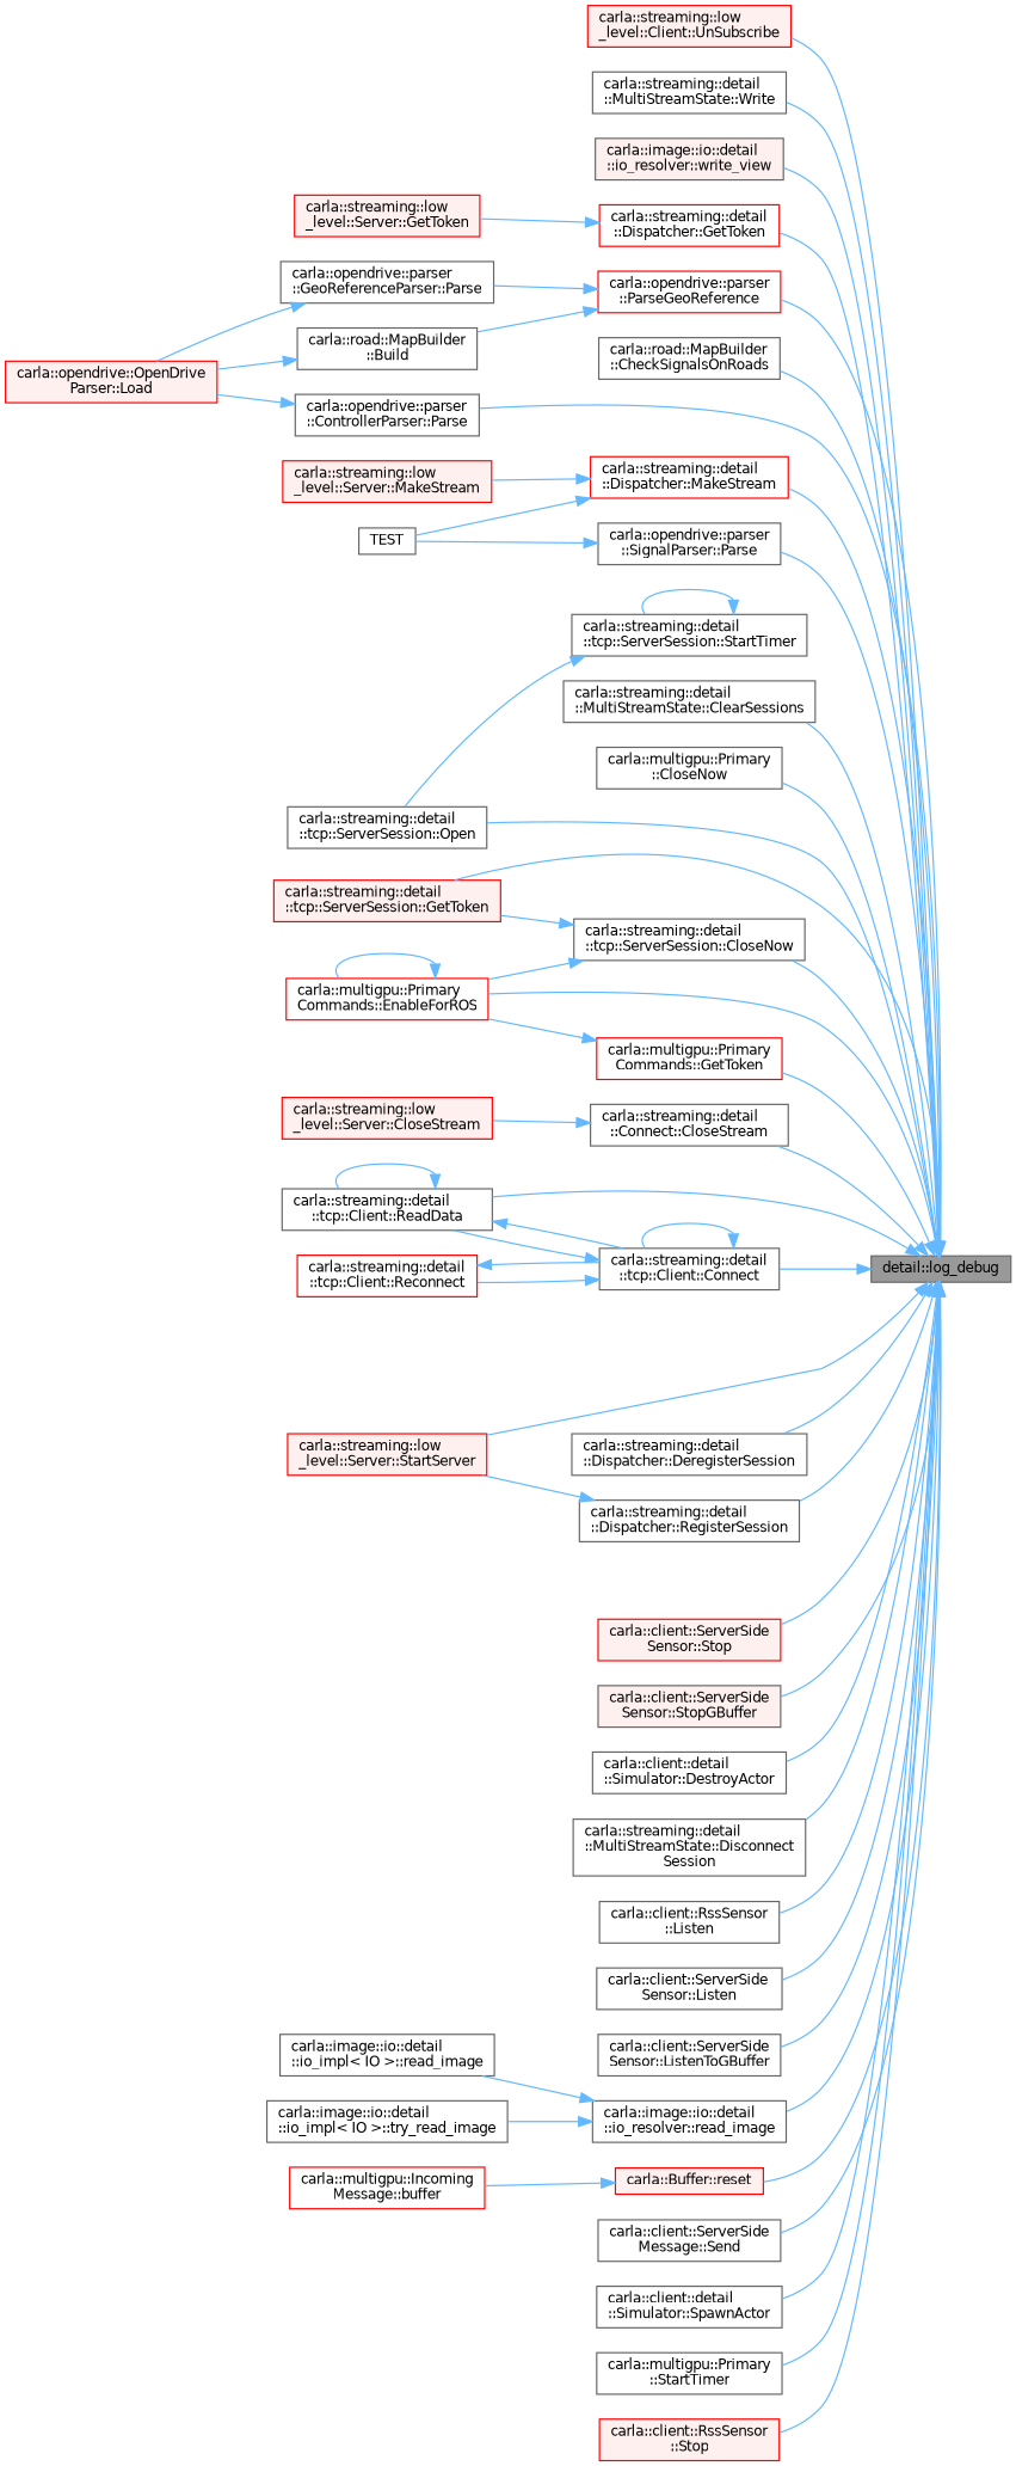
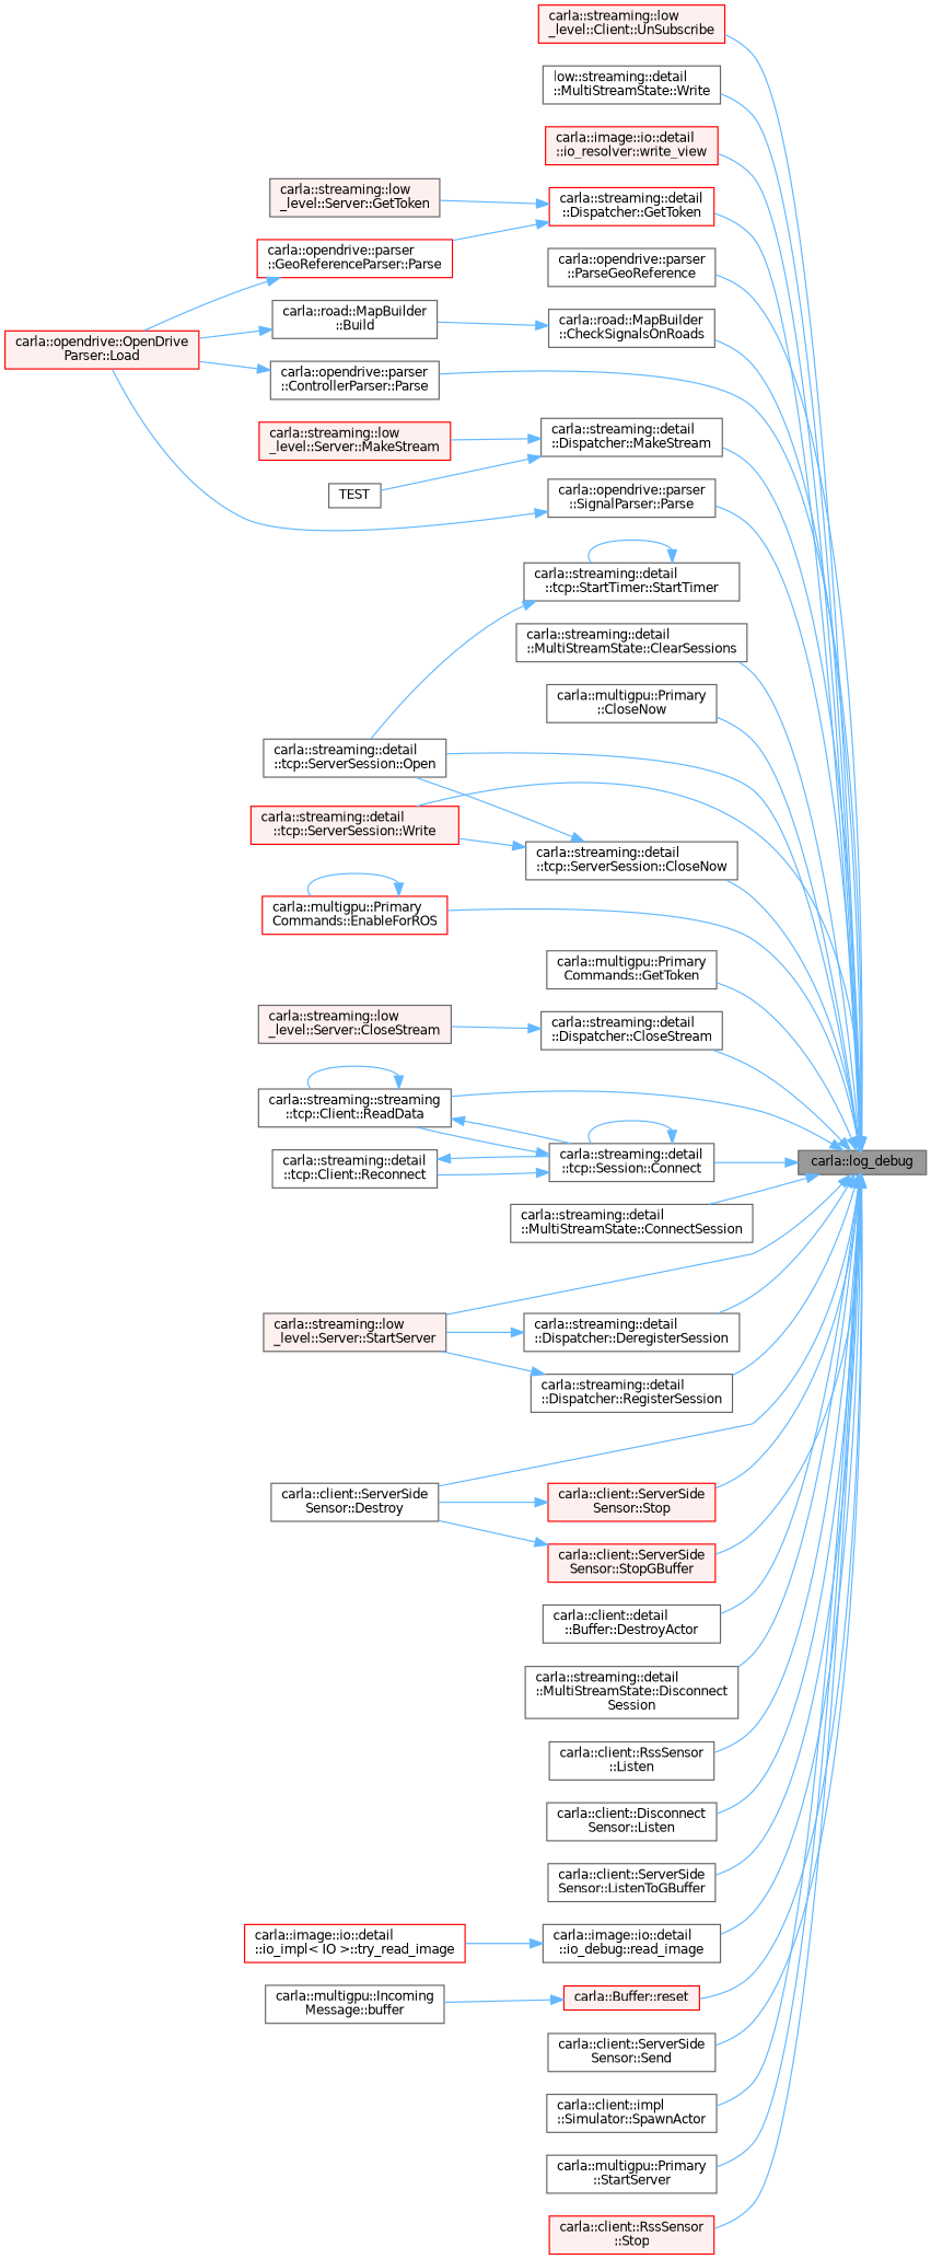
  digraph {
    rankdir=RL
    node [color=grey40 fillcolor=white fontname=Helvetica fontsize=10 shape=box style=filled]
    edge [color=steelblue1 dir=back fontname=Helvetica fontsize=10 labelfontname=Helvetica labelfontsize=10 style=solid]
-   n1 [color=gray40 fillcolor=grey60 fontcolor=black height=0.2 label="detail::log_debug" width=0.4]
+   n1 [color=gray40 fillcolor=grey60 fontcolor=black height=0.2 label="carla::log_debug" width=0.4]
    n2 [height=0.2 label="carla::road::MapBuilder\l::CheckSignalsOnRoads" width=0.4]
    n3 [height=0.2 label="carla::streaming::detail\l::MultiStreamState::ClearSessions" width=0.4]
    n4 [height=0.2 label="carla::multigpu::Primary\l::CloseNow" width=0.4]
    n5 [height=0.2 label="carla::streaming::detail\l::tcp::ServerSession::CloseNow" width=0.4]
    n6 [height=0.2 label="carla::streaming::detail\l::tcp::ServerSession::Open" width=0.4]
-   n7 [color=red fillcolor="#FFF0F0" height=0.2 label="carla::streaming::detail\l::tcp::ServerSession::GetToken" width=0.4]
-   n8 [height=0.2 label="carla::streaming::detail\l::Connect::CloseStream" width=0.4]
-   n9 [height=0.2 label="carla::streaming::detail\l::tcp::Client::Connect" width=0.4]
-   n10 [height=0.2 label="carla::streaming::detail\l::tcp::Client::ReadData" width=0.4]
+   n7 [color=red fillcolor="#FFF0F0" height=0.2 label="carla::streaming::detail\l::tcp::ServerSession::Write" width=0.4]
+   n8 [height=0.2 label="carla::streaming::detail\l::Dispatcher::CloseStream" width=0.4]
+   n9 [height=0.2 label="carla::streaming::detail\l::tcp::Session::Connect" width=0.4]
+   n10 [height=0.2 label="carla::streaming::streaming\l::tcp::Client::ReadData" width=0.4]
+   n11 [height=0.2 label="carla::streaming::detail\l::MultiStreamState::ConnectSession" width=0.4]
    n12 [height=0.2 label="carla::streaming::detail\l::Dispatcher::DeregisterSession" width=0.4]
-   n13 [color=red fillcolor="#FFF0F0" height=0.2 label="carla::streaming::low\l_level::Server::StartServer" width=0.4]
-   n15 [height=0.2 label="carla::client::detail\l::Simulator::DestroyActor" width=0.4]
+   n13 [fillcolor="#FFF0F0" height=0.2 label="carla::streaming::low\l_level::Server::StartServer" width=0.4]
+   n14 [height=0.2 label="carla::client::ServerSide\lSensor::Destroy" width=0.4]
+   n15 [height=0.2 label="carla::client::detail\l::Buffer::DestroyActor" width=0.4]
    n16 [height=0.2 label="carla::streaming::detail\l::MultiStreamState::Disconnect\lSession" width=0.4]
-   n17 [color=red height=0.2 label="carla::multigpu::Primary\lCommands::GetToken" width=0.4]
+   n17 [height=0.2 label="carla::multigpu::Primary\lCommands::GetToken" width=0.4]
    n18 [color=red height=0.2 label="carla::streaming::detail\l::Dispatcher::GetToken" width=0.4]
    n19 [height=0.2 label="carla::client::RssSensor\l::Listen" width=0.4]
-   n20 [height=0.2 label="carla::client::ServerSide\lSensor::Listen" width=0.4]
+   n20 [height=0.2 label="carla::client::Disconnect\lSensor::Listen" width=0.4]
    n21 [height=0.2 label="carla::client::ServerSide\lSensor::ListenToGBuffer" width=0.4]
-   n22 [color=red height=0.2 label="carla::streaming::detail\l::Dispatcher::MakeStream" width=0.4]
+   n22 [height=0.2 label="carla::streaming::detail\l::Dispatcher::MakeStream" width=0.4]
    n23 [height=0.2 label="carla::opendrive::parser\l::ControllerParser::Parse" width=0.4]
    n24 [height=0.2 label="carla::opendrive::parser\l::SignalParser::Parse" width=0.4]
-   n25 [color=red height=0.2 label="carla::opendrive::parser\l::ParseGeoReference" width=0.4]
-   n26 [height=0.2 label="carla::image::io::detail\l::io_resolver::read_image" width=0.4]
+   n25 [height=0.2 label="carla::opendrive::parser\l::ParseGeoReference" width=0.4]
+   n26 [height=0.2 label="carla::image::io::detail\l::io_debug::read_image" width=0.4]
    n27 [height=0.2 label="carla::streaming::detail\l::Dispatcher::RegisterSession" width=0.4]
    n28 [color=red fillcolor="#FFF0F0" height=0.2 label="carla::Buffer::reset" width=0.4]
-   n29 [height=0.2 label="carla::client::ServerSide\lMessage::Send" width=0.4]
-   n30 [height=0.2 label="carla::client::detail\l::Simulator::SpawnActor" width=0.4]
-   n31 [height=0.2 label="carla::multigpu::Primary\l::StartTimer" width=0.4]
+   n29 [height=0.2 label="carla::client::ServerSide\lSensor::Send" width=0.4]
+   n30 [height=0.2 label="carla::client::impl\l::Simulator::SpawnActor" width=0.4]
+   n31 [height=0.2 label="carla::multigpu::Primary\l::StartServer" width=0.4]
    n32 [color=red fillcolor="#FFF0F0" height=0.2 label="carla::client::RssSensor\l::Stop" width=0.4]
    n33 [color=red fillcolor="#FFF0F0" height=0.2 label="carla::client::ServerSide\lSensor::Stop" width=0.4]
-   n34 [fillcolor="#FFF0F0" height=0.2 label="carla::client::ServerSide\lSensor::StopGBuffer" width=0.4]
+   n34 [color=red fillcolor="#FFF0F0" height=0.2 label="carla::client::ServerSide\lSensor::StopGBuffer" width=0.4]
    n35 [color=red fillcolor="#FFF0F0" height=0.2 label="carla::streaming::low\l_level::Client::UnSubscribe" width=0.4]
-   n36 [height=0.2 label="carla::streaming::detail\l::MultiStreamState::Write" width=0.4]
-   n37 [fillcolor="#FFF0F0" height=0.2 label="carla::image::io::detail\l::io_resolver::write_view" width=0.4]
+   n36 [height=0.2 label="low::streaming::detail\l::MultiStreamState::Write" width=0.4]
+   n37 [color=red fillcolor="#FFF0F0" height=0.2 label="carla::image::io::detail\l::io_resolver::write_view" width=0.4]
    n38 [color=red height=0.2 label="carla::multigpu::Primary\lCommands::EnableForROS" width=0.4]
    n39 [height=0.2 label="carla::road::MapBuilder\l::Build" width=0.4]
-   n40 [color=red fillcolor="#FFF0F0" height=0.2 label="carla::streaming::low\l_level::Server::CloseStream" width=0.4]
-   n41 [color=red height=0.2 label="carla::streaming::detail\l::tcp::Client::Reconnect" width=0.4]
-   n42 [color=red fillcolor="#FFF0F0" height=0.2 label="carla::streaming::low\l_level::Server::GetToken" width=0.4]
+   n40 [fillcolor="#FFF0F0" height=0.2 label="carla::streaming::low\l_level::Server::CloseStream" width=0.4]
+   n41 [height=0.2 label="carla::streaming::detail\l::tcp::Client::Reconnect" width=0.4]
+   n42 [fillcolor="#FFF0F0" height=0.2 label="carla::streaming::low\l_level::Server::GetToken" width=0.4]
    n43 [color=red fillcolor="#FFF0F0" height=0.2 label="carla::streaming::low\l_level::Server::MakeStream" width=0.4]
    n44 [height=0.2 label=TEST width=0.4]
    n45 [color=red fillcolor="#FFF0F0" height=0.2 label="carla::opendrive::OpenDrive\lParser::Load" width=0.4]
-   n46 [height=0.2 label="carla::opendrive::parser\l::GeoReferenceParser::Parse" width=0.4]
-   n47 [height=0.2 label="carla::image::io::detail\l::io_impl\< IO \>::read_image" width=0.4]
-   n48 [height=0.2 label="carla::image::io::detail\l::io_impl\< IO \>::try_read_image" width=0.4]
-   n49 [color=red height=0.2 label="carla::multigpu::Incoming\lMessage::buffer" width=0.4]
-   n50 [height=0.2 label="carla::streaming::detail\l::tcp::ServerSession::StartTimer" width=0.4]
+   n46 [color=red height=0.2 label="carla::opendrive::parser\l::GeoReferenceParser::Parse" width=0.4]
+   n48 [color=red height=0.2 label="carla::image::io::detail\l::io_impl\< IO \>::try_read_image" width=0.4]
+   n49 [height=0.2 label="carla::multigpu::Incoming\lMessage::buffer" width=0.4]
+   n50 [height=0.2 label="carla::streaming::detail\l::tcp::StartTimer::StartTimer" width=0.4]
    n1 -> n2
    n1 -> n3
    n1 -> n4
    n1 -> n5
    n1 -> n6
    n1 -> n7
    n1 -> n8
    n1 -> n9
    n1 -> n10
+   n1 -> n11
    n1 -> n12
    n1 -> n13
+   n1 -> n14
    n1 -> n15
    n1 -> n16
    n1 -> n17
    n1 -> n18
    n1 -> n19
    n1 -> n20
    n1 -> n21
    n1 -> n22
    n1 -> n23
    n1 -> n24
    n1 -> n25
    n1 -> n26
    n1 -> n27
    n1 -> n28
    n1 -> n29
    n1 -> n30
    n1 -> n31
    n1 -> n32
    n1 -> n33
    n1 -> n34
    n1 -> n35
    n1 -> n36
    n1 -> n37
    n1 -> n38
-   n25 -> n39
-   n5 -> n38
+   n2 -> n39
+   n5 -> n6
    n5 -> n7
    n8 -> n40
    n9 -> n9
    n9 -> n10
    n9 -> n41
    n10 -> n9
    n10 -> n10
-   n17 -> n38
+   n12 -> n13
    n18 -> n42
    n22 -> n43
    n22 -> n44
    n23 -> n45
-   n24 -> n44
-   n25 -> n46
-   n26 -> n47
+   n24 -> n45
+   n18 -> n46
    n26 -> n48
    n27 -> n13
    n28 -> n49
+   n33 -> n14
+   n34 -> n14
    n38 -> n38
    n39 -> n45
    n41 -> n9
    n46 -> n45
    n50 -> n6
    n50 -> n50
  }
